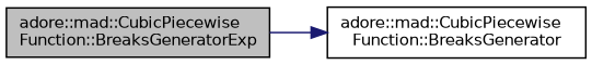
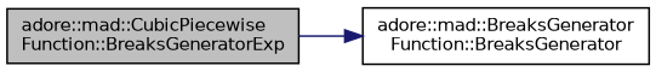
  digraph {
    rankdir=LR
    node [color=black fontname=Helvetica fontsize=10 shape=record style=filled]
    n1 [fillcolor=grey75 fontcolor=black height=0.2 label="adore::mad::CubicPiecewise\lFunction::BreaksGeneratorExp" width=0.4]
-   n2 [fillcolor=white height=0.2 label="adore::mad::CubicPiecewise\lFunction::BreaksGenerator" width=0.4]
+   n2 [fillcolor=white height=0.2 label="adore::mad::BreaksGenerator\lFunction::BreaksGenerator" width=0.4]
    n1 -> n2 [color=midnightblue fontname=Helvetica fontsize=10 labelfontname=Helvetica labelfontsize=10 style=solid]
  }
